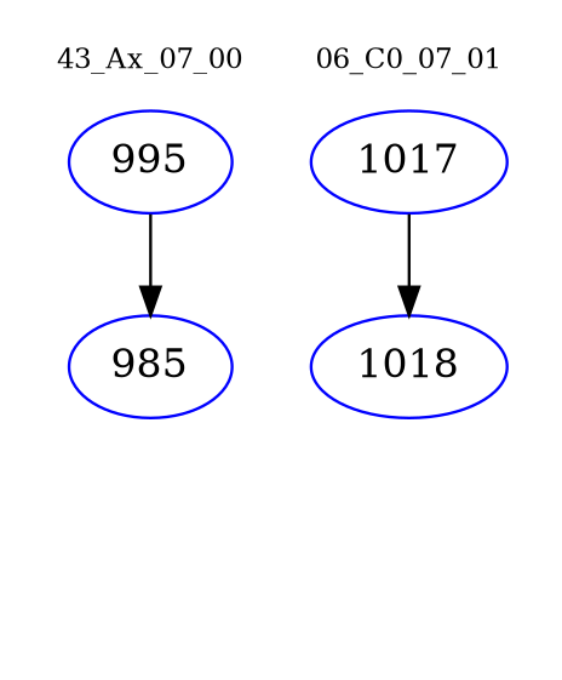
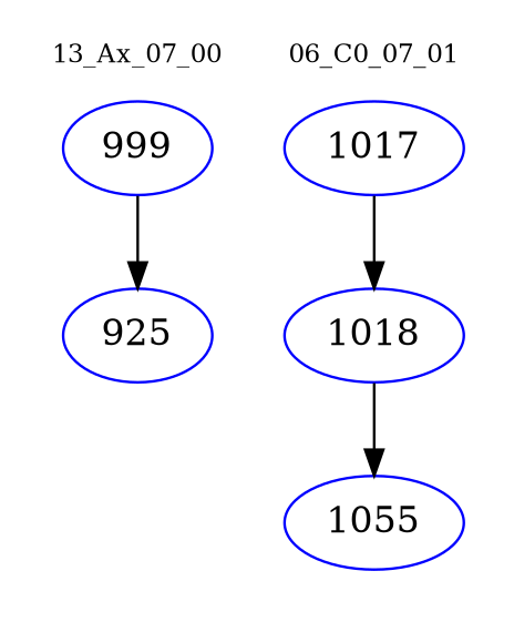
  digraph {
    node [color=blue]
    edge [color=black]
-   n1 [label=995]
-   n2 [label=985]
+   n1 [label=999]
+   n2 [label=925]
    n3 [label=1018]
    n4 [label=1017]
+   n5 [label=1055]
    subgraph cluster_1 {
      color=white
      fontsize=10
-     label="43_Ax_07_00"
+     label="13_Ax_07_00"
      n1
      n2
    }
    subgraph cluster_2 {
      color=white
      fontsize=10
      label="06_C0_07_01"
      n3
      n4
+     n5
    }
    n1 -> n2
+   n3 -> n5
    n4 -> n3
  }
